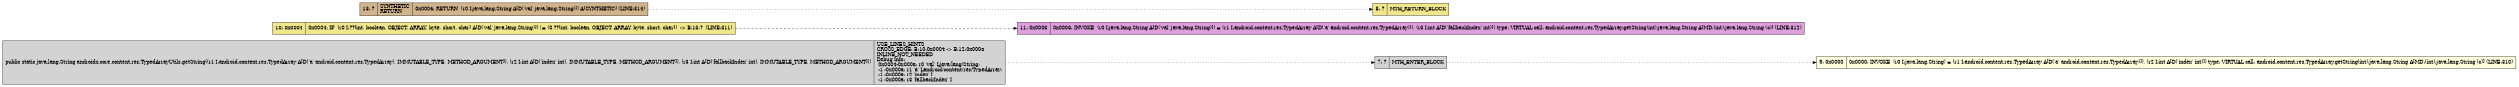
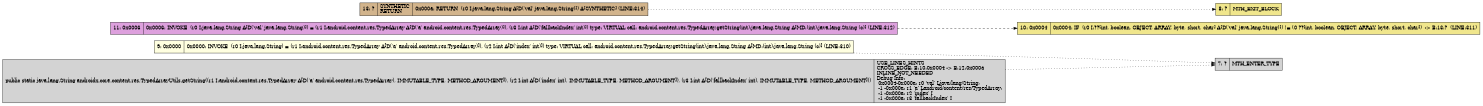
  digraph {
    rankdir=LR
    node [fillcolor=lightgrey shape=record style=filled]
    edge [style=dotted]
-   n1 [label="{7\:\ ?|MTH_ENTER_BLOCK\l}"]
+   n1 [label="{7\:\ ?|MTH_ENTER_TYPE\l}"]
    n2 [fillcolor=lightyellow label="{9\:\ 0x0000|0x0000: INVOKE  (r0 I:java.lang.String) = (r1 I:android.content.res.TypedArray A[D('a' android.content.res.TypedArray)]), (r2 I:int A[D('index' int)]) type: VIRTUAL call: android.content.res.TypedArray.getString(int):java.lang.String A[MD:(int):java.lang.String (c)] (LINE:310)\l}"]
    n3 [fillcolor=khaki label="{10\:\ 0x0004|0x0004: IF  (r0 I:??[int, boolean, OBJECT, ARRAY, byte, short, char] A[D('val' java.lang.String)]) != (0 ??[int, boolean, OBJECT, ARRAY, byte, short, char])  \-\> B:13:?  (LINE:311)\l}"]
    n4 [fillcolor=plum label="{11\:\ 0x0006|0x0006: INVOKE  (r0 I:java.lang.String A[D('val' java.lang.String)]) = (r1 I:android.content.res.TypedArray A[D('a' android.content.res.TypedArray)]), (r3 I:int A[D('fallbackIndex' int)]) type: VIRTUAL call: android.content.res.TypedArray.getString(int):java.lang.String A[MD:(int):java.lang.String (c)] (LINE:312)\l}"]
    n5 [fillcolor=tan label="{13\:\ ?|SYNTHETIC\lRETURN\l|0x000a: RETURN  (r0 I:java.lang.String A[D('val' java.lang.String)]) A[SYNTHETIC] (LINE:314)\l}"]
-   n6 [fillcolor=khaki label="{8\:\ ?|MTH_RETURN_BLOCK\l}"]
+   n6 [fillcolor=khaki label="{8\:\ ?|MTH_EXIT_BLOCK\l}"]
    n7 [label="{public static java.lang.String androidx.core.content.res.TypedArrayUtils.getString((r1 I:android.content.res.TypedArray A[D('a' android.content.res.TypedArray), IMMUTABLE_TYPE, METHOD_ARGUMENT]), (r2 I:int A[D('index' int), IMMUTABLE_TYPE, METHOD_ARGUMENT]), (r3 I:int A[D('fallbackIndex' int), IMMUTABLE_TYPE, METHOD_ARGUMENT]))  | USE_LINES_HINTS\lCROSS_EDGE: B:10:0x0004 \-\> B:12:0x000a\lINLINE_NOT_NEEDED\lDebug Info:\l  0x0004\-0x000a: r0 'val' Ljava\/lang\/String;\l  \-1 \-0x000a: r1 'a' Landroid\/content\/res\/TypedArray;\l  \-1 \-0x000a: r2 'index' I\l  \-1 \-0x000a: r3 'fallbackIndex' I\l}"]
-   n1 -> n2
-   n3 -> n4 [style=dashed]
+   n2 -> n1
+   n4 -> n3 [style=dashed]
    n5 -> n6
    n7 -> n1
  }
